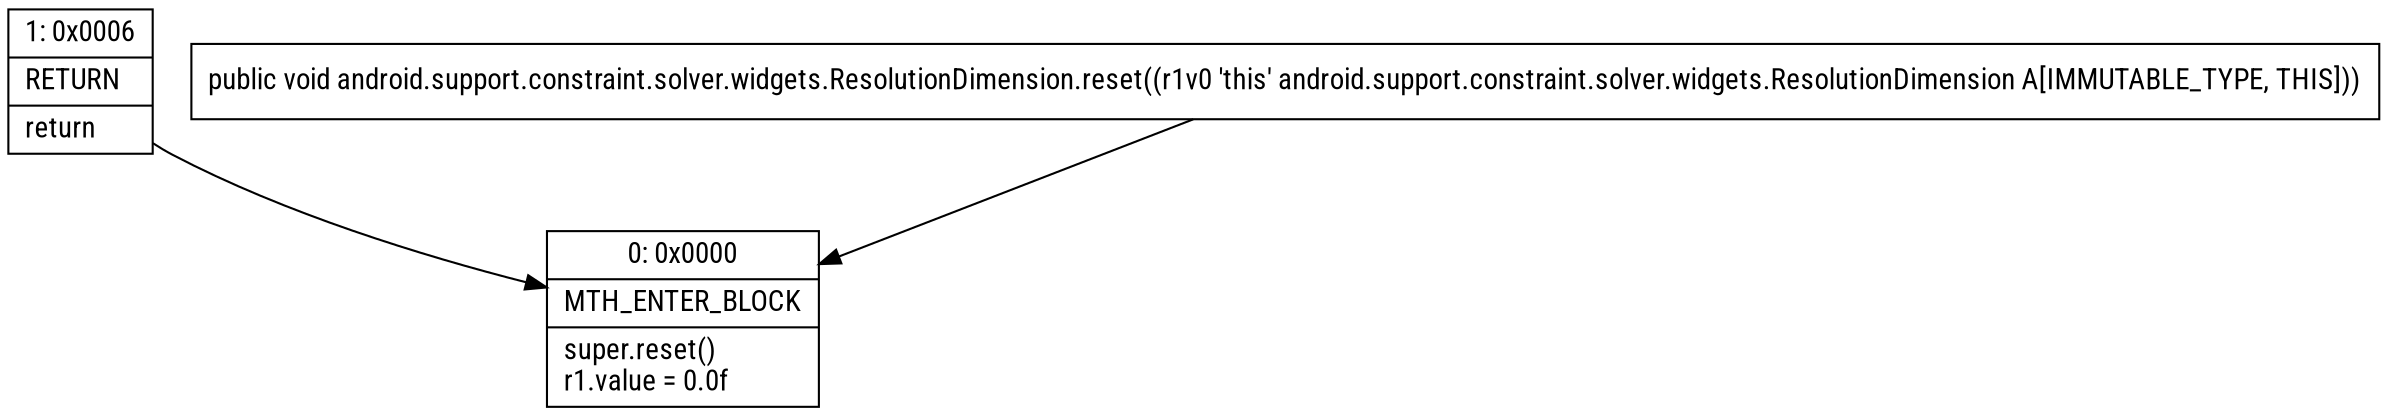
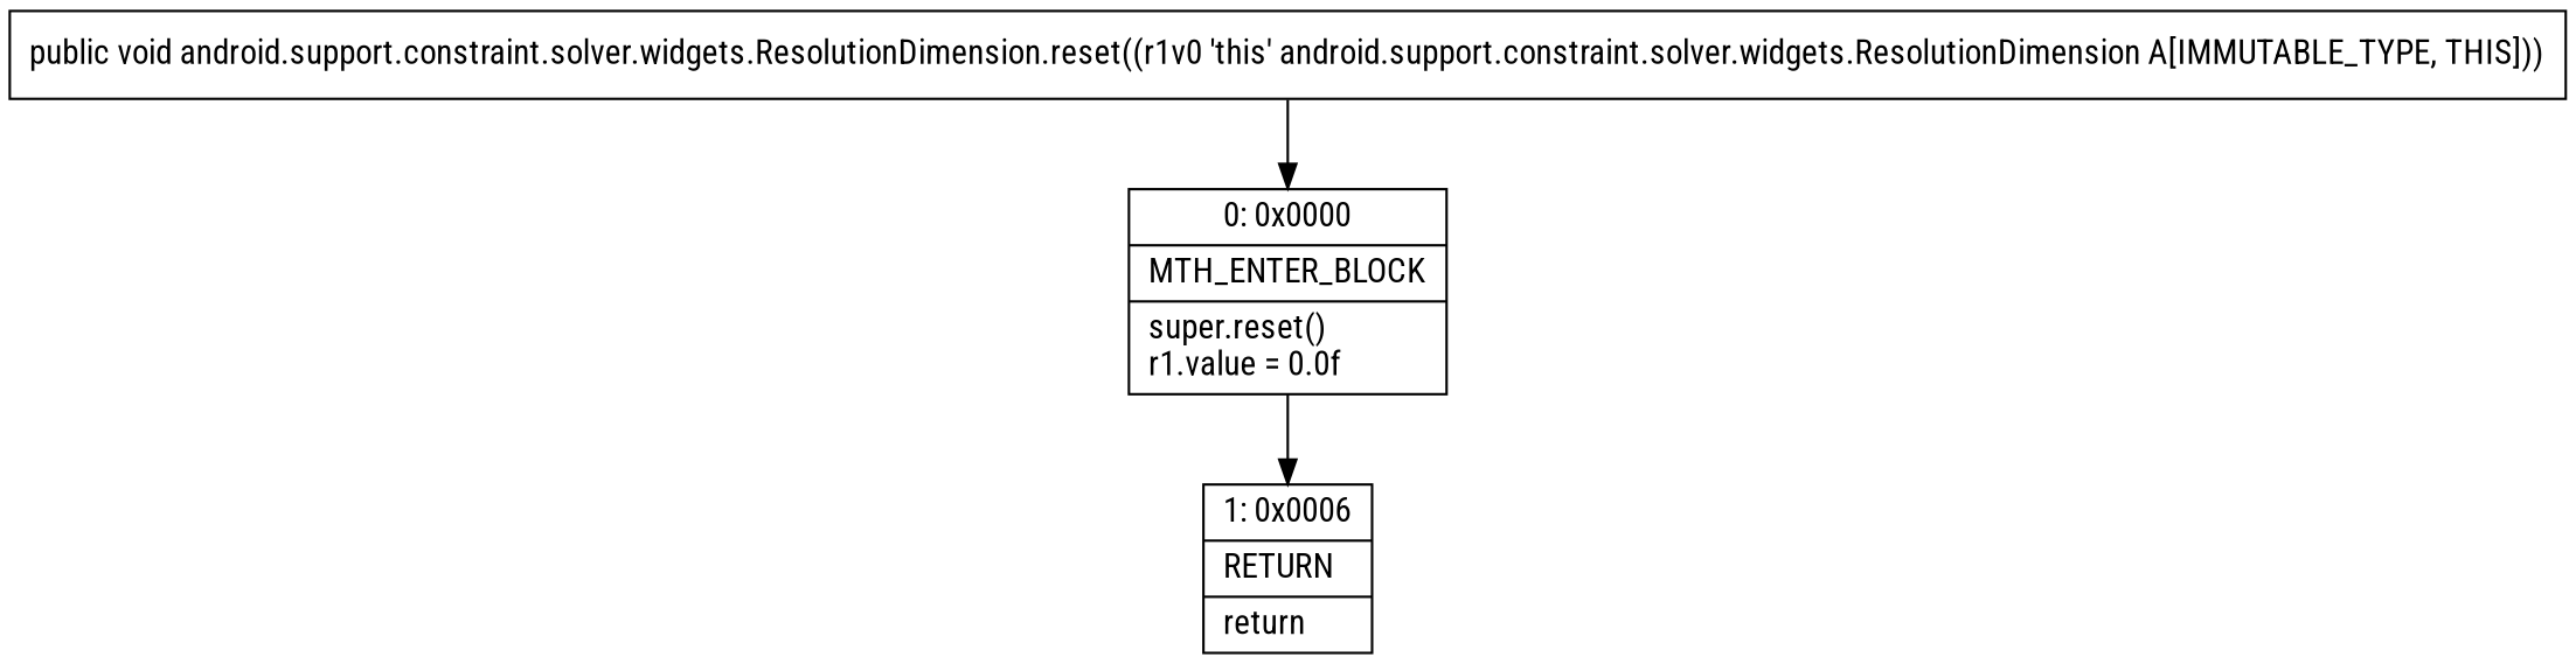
  digraph {
    fontname="Roboto Condensed"
    node [shape=record fontname="Roboto Condensed"]
    edge [fontname="Roboto Condensed"]
    n1 [label="{0\:\ 0x0000|MTH_ENTER_BLOCK\l|super.reset()\lr1.value = 0.0f\l}"]
    n2 [label="{1\:\ 0x0006|RETURN\l|return\l}"]
    n3 [label="{public void android.support.constraint.solver.widgets.ResolutionDimension.reset((r1v0 'this' android.support.constraint.solver.widgets.ResolutionDimension A[IMMUTABLE_TYPE, THIS])) }"]
-   n2 -> n1
+   n1 -> n2
    n3 -> n1
  }
